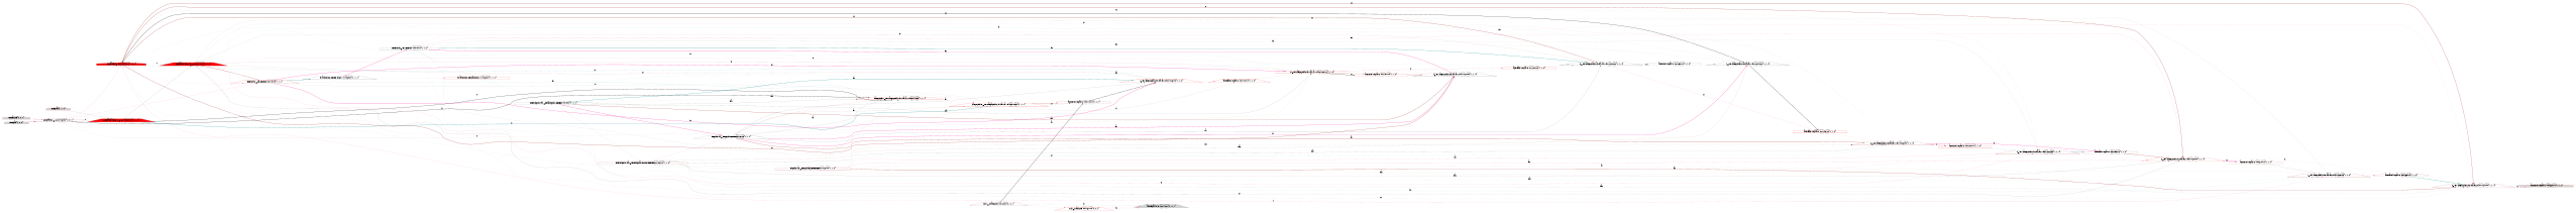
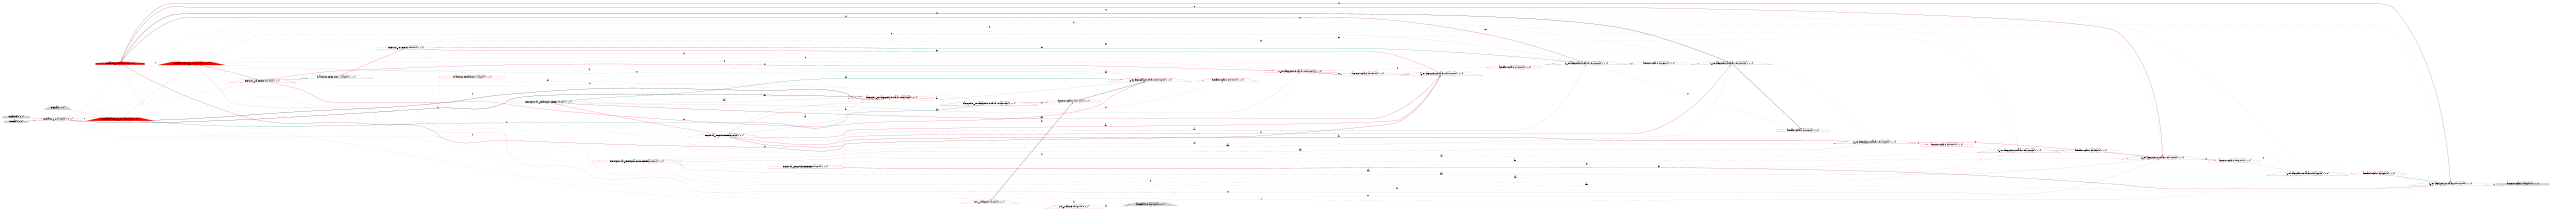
  digraph {
    rankdir=LR
    node [color=red fillcolor=white shape=house style=filled]
    edge [color=deeppink style=dotted]
    n1 [color=gray40 fillcolor=red label="Comparable<String> c2 = \"C2\"@@@4@@@['0', '1', '0']" shape=trapezium]
    n2 [color=gray40 label="t1 = new CategoryTick(c2,tb2,tba1,ta1,1.0f)@@@20@@@['1', '1', '0']" shape=trapezium]
    n3 [color=gray40 label="t2 = new CategoryTick(c2,tb2,tba1,ta1,1.0f)@@@22@@@['1', '1', '0']" shape=trapezium]
    n4 [color=brown label="t1 = new CategoryTick(c2,tb2,tba2,ta2,1.0f)@@@28@@@['1', '1', '0']" shape=trapezium]
    n5 [label="TextBlock tb1 = new TextBlock()@@@4@@@['1', '1', '1']" shape=trapezium]
    n6 [color=gray40 label="t1 = new CategoryTick(c2,tb2,tba2,ta1,1.0f)@@@24@@@['1', '1', '0']" shape=trapezium]
    n7 [label="t1 = new CategoryTick(c2,tb1,tba1,ta1,1.0f)@@@16@@@['1', '1', '0']" shape=trapezium]
    n8 [color=brown label="t2 = new CategoryTick(c2,tb2,tba2,ta1,1.0f)@@@26@@@['1', '1', '0']" shape=trapezium]
    n9 [color=brown label="t2 = new CategoryTick(c2,tb2,tba2,ta2,2.0f)@@@34@@@['1', '1', '0']" shape=trapezium]
    n10 [color=brown label="t1 = new CategoryTick(c2,tb2,tba2,ta2,2.0f)@@@32@@@['1', '1', '0']" shape=trapezium]
    n11 [label="t2 = new CategoryTick(c2,tb1,tba1,ta1,1.0f)@@@18@@@['1', '1', '0']"]
    n12 [label="t2 = new CategoryTick(c2,tb2,tba2,ta2,1.0f)@@@30@@@['1', '1', '0']" shape=trapezium]
    n13 [label="assertFalse(t1.equals(t2))@@@21@@@['1', '1', '0']"]
    n14 [color=gray40 label="assertTrue(t1.equals(t2))@@@23@@@['1', '1', '0']"]
    n15 [label="assertFalse(t1.equals(t2))@@@25@@@['1', '1', '0']"]
    n16 [color=brown label="assertFalse(t1.equals(t2))@@@29@@@['1', '1', '0']"]
    n17 [label="CategoryTick t2 = new CategoryTick(c1,tb1,tba1,ta1,1.0f)@@@10@@@['1', '1', '1']" shape=trapezium]
    n18 [label="CategoryTick t1 = new CategoryTick(c1,tb1,tba1,ta1,1.0f)@@@9@@@['1', '1', '1']"]
    n19 [color=gray40 label="tb1.addLine(new TextLine(\"Block 1\"))@@@5@@@['1', '1', '1']" shape=trapezium]
    n20 [label="assertFalse(t1.equals(t2))@@@17@@@['1', '1', '0']" shape=trapezium]
    n21 [label="assertTrue(t1.equals(t2))@@@27@@@['1', '1', '0']"]
    n22 [fillcolor=lightgray label="assertTrue(t1.equals(t2))@@@35@@@['1', '1', '0']"]
    n23 [color=brown label="assertFalse(t1.equals(t2))@@@33@@@['1', '1', '0']"]
    n24 [label="assertTrue(t1.equals(t2))@@@19@@@['1', '1', '0']"]
    n25 [color=brown label="assertTrue(t1.equals(t2))@@@31@@@['1', '1', '0']"]
    n26 [label="int h2 = t2.hashCode()@@@13@@@['0', '0', '1']" shape=trapezium]
    n27 [color=gray40 fillcolor=lightgray label="assertEquals(h1,h2)@@@14@@@['0', '0', '1']" shape=trapezium]
    n28 [color=gray40 label="TextAnchor ta1 = TextAnchor.CENTER@@@8@@@['1', '1', '1']" shape=trapezium]
    n29 [color=brown label="TextAnchor ta2 = TextAnchor.BASELINE_LEFT@@@12@@@['1', '1', '0']"]
    n30 [color=brown label="assertTrue(t1.equals(t2))@@@11@@@['1', '1', '1']"]
    n31 [color=brown fillcolor=lightgray label="testHashCode['0', '0', '1']"]
    n32 [color=brown label="Comparable c1 = \"C1\"@@@3@@@['1', '0', '1']"]
    n33 [color=gray40 fillcolor=red label="Comparable c2 = \"C2\"@@@4@@@['1', '0', '0']"]
    n34 [color=gray40 fillcolor=red label="Comparable<String> c1 = \"C1\"@@@3@@@['0', '1', '0']" shape=trapezium]
    n35 [color=gray40 label="TextBlockAnchor tba1 = TextBlockAnchor.CENTER@@@7@@@['1', '1', '1']"]
    n36 [color=brown label="TextBlockAnchor tba2 = TextBlockAnchor.BOTTOM_CENTER@@@10@@@['1', '1', '0']"]
    n37 [color=gray40 label="TextBlock tb2 = new TextBlock()@@@7@@@['1', '1', '0']"]
    n38 [label="tb1.addLine(new TextLine(\"Block 2\"))@@@6@@@['1', '1', '1']"]
    n39 [color=gray40 fillcolor=lightgray label="testEquals['1', '0', '0']"]
    n40 [color=brown label="int h1 = t1.hashCode()@@@12@@@['0', '0', '1']" shape=trapezium]
-   n41 [fillcolor=lightgray label="testEquals['0', '1', '0']"]
+   n41 [fillcolor=lightgray label="testEquals['0', '1', '0']" shape=trapezium]
    n1 -> n2 [label=c2]
    n1 -> n3 [color=brown label=c2 style=dashed]
    n1 -> n4 [label=c2 style=dashed]
    n1 -> n5 [color=brown style=bold]
    n1 -> n6 [color=teal label=c2]
    n1 -> n7 [color=brown label=c2 style=dashed]
    n1 -> n8 [color=brown label=c2]
    n1 -> n9 [label=c2]
    n1 -> n10 [color=black label=c2]
    n1 -> n11 [color=brown label=c2 style=dashed]
    n1 -> n12 [color=black label=c2 style=dashed]
    n2 -> n13 [color=teal]
    n3 -> n14 [color=teal label=t2]
    n3 -> n14 [color=black]
    n3 -> n15 [label=t2 style=dashed]
    n4 -> n16 [color=teal style=bold]
    n5 -> n7 [label=tb1 style=bold]
    n5 -> n11 [label=tb1 style=bold]
    n5 -> n17 [color=black label=tb1]
    n5 -> n18 [color=teal label=tb1 style=dashed]
    n5 -> n19 [color=teal style=bold]
    n6 -> n15 [color=black style=bold]
    n7 -> n20
    n8 -> n16 [label=t2 style=bold]
    n8 -> n21 [color=black label=t2]
    n8 -> n21 [style=dashed]
    n9 -> n22 [color=teal]
    n9 -> n22 [label=t2 style=dashed]
    n10 -> n23 [style=dashed]
    n11 -> n13 [color=brown label=t2 style=dashed]
    n11 -> n24 [color=brown]
    n11 -> n24 [color=black label=t2 style=bold]
    n12 -> n23 [label=t2]
    n12 -> n25 [label=t2 style=bold]
    n12 -> n25 [style=dashed]
    n13 -> n3
    n14 -> n6 [color=brown]
    n15 -> n8
    n16 -> n12 [color=brown style=bold]
    n17 -> n20 [color=brown label=t2 style=dashed]
    n17 -> n30 [color=black label=t2]
    n17 -> n30 [color=brown style=bold]
    n18 -> n17
    n19 -> n37 [style=bold]
    n19 -> n38
    n20 -> n11 [color=black]
    n21 -> n4 [color=teal style=dashed]
    n23 -> n9 [color=teal style=bold]
    n24 -> n2 [color=brown style=bold]
    n25 -> n10 [color=black style=dashed]
    n26 -> n27 [label=h2]
    n26 -> n27
    n28 -> n2 [label=ta1 style=bold]
    n28 -> n3 [color=black label=ta1 style=dashed]
    n28 -> n6 [label=ta1 style=bold]
    n28 -> n7 [color=black label=ta1 style=dashed]
    n28 -> n8 [color=brown label=ta1 style=bold]
    n28 -> n11 [color=brown label=ta1]
    n28 -> n17 [color=brown label=ta1 style=dashed]
    n28 -> n18 [color=brown style=dashed]
    n28 -> n18 [color=black label=ta1 style=dashed]
    n28 -> n29
    n29 -> n4 [label=ta2 style=dashed]
    n29 -> n9 [color=brown label=ta2 style=bold]
    n29 -> n10 [color=brown label=ta2]
    n29 -> n12 [label=ta2 style=dashed]
    n29 -> n18 [color=black]
    n30 -> n7 [color=black style=bold]
    n31 -> n32 [style=dashed]
    n32 -> n5 [style=dashed]
    n32 -> n17 [color=brown label=c1]
    n32 -> n18 [color=black label=c1 style=bold]
    n32 -> n33 [style=dashed]
    n32 -> n34 [color=brown label=0]
    n33 -> n1 [color=teal label=0]
    n33 -> n2 [color=brown label=c2 style=bold]
    n33 -> n3 [color=brown label=c2 style=bold]
    n33 -> n4 [color=brown label=c2]
    n33 -> n5
    n33 -> n6 [color=black label=c2 style=bold]
    n33 -> n7 [color=teal label=c2 style=dashed]
    n33 -> n8 [color=teal label=c2]
    n33 -> n9 [color=brown label=c2 style=bold]
    n33 -> n10 [label=c2 style=dashed]
    n33 -> n11 [color=teal label=c2]
    n33 -> n12 [color=brown label=c2 style=bold]
    n34 -> n1 [color=black style=dashed]
    n34 -> n17 [color=teal label=c1 style=bold]
    n34 -> n18 [color=black label=c1 style=bold]
    n35 -> n2 [color=brown label=tba1 style=bold]
    n35 -> n3 [color=teal label=tba1]
    n35 -> n7 [color=teal label=tba1 style=bold]
    n35 -> n11 [color=black label=tba1 style=dashed]
    n35 -> n17 [color=brown label=tba1]
    n35 -> n18 [color=black label=tba1 style=dashed]
    n35 -> n28 [style=bold]
    n35 -> n36 [color=black]
    n36 -> n4 [color=brown label=tba2]
    n36 -> n6 [color=brown label=tba2 style=dashed]
    n36 -> n8 [color=black label=tba2 style=dashed]
    n36 -> n9 [color=black label=tba2]
    n36 -> n10 [color=teal label=tba2]
    n36 -> n12 [color=black label=tba2 style=dashed]
    n36 -> n28 [style=dashed]
    n37 -> n2 [label=tb2 style=bold]
    n37 -> n3 [color=teal label=tb2 style=bold]
    n37 -> n4 [color=black label=tb2]
    n37 -> n6 [color=brown label=tb2]
    n37 -> n8 [color=black label=tb2]
    n37 -> n9 [label=tb2]
    n37 -> n10 [color=teal label=tb2]
    n37 -> n12 [label=tb2 style=dashed]
    n37 -> n38 [color=black]
    n38 -> n35 [color=teal]
    n39 -> n32 [style=bold]
    n40 -> n26 [color=brown]
    n40 -> n27 [color=black label=h1]
    n40 -> n30 [color=black style=bold]
    n41 -> n34 [color=black style=dashed]
  }
